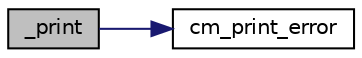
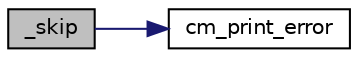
  digraph {
    rankdir=LR
    fontname="DejaVu Sans"
    node [color=black fontname="DejaVu Sans" fontsize=10 shape=record style=filled]
-   n1 [fillcolor=grey75 fontcolor=black height=0.2 label=_print width=0.4]
+   n1 [fillcolor=grey75 fontcolor=black height=0.2 label=_skip width=0.4]
    n2 [fillcolor=white height=0.2 label=cm_print_error width=0.4]
    n1 -> n2 [color=midnightblue fontname="DejaVu Sans" fontsize=10 labelfontname=Helvetica labelfontsize=10 style=solid]
  }
